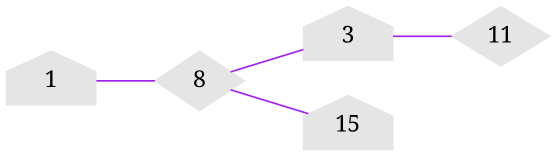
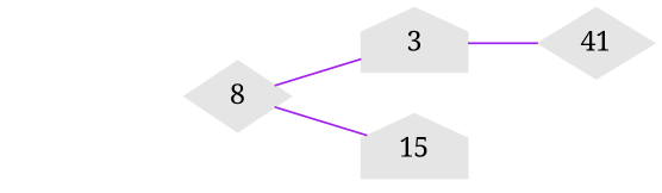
  graph {
    fontname="Noto Serif"
    rankdir=LR
    node [color=gray90 fontname="Noto Serif" shape=house style=filled]
    edge [color=purple fontname="Noto Serif"]
-   1 [super="+2+5+7+9+14+16"]
    8 [shape=diamond super="+15"]
    3 [super="+6+20"]
-   11 [shape=diamond super="+12+17"]
+   11 [shape=diamond super="+12+17" label=41]
    n5 [label=15 super="+13+19"]
-   1 -- 8
    8 -- 3
    8 -- n5
    3 -- 11
  }
